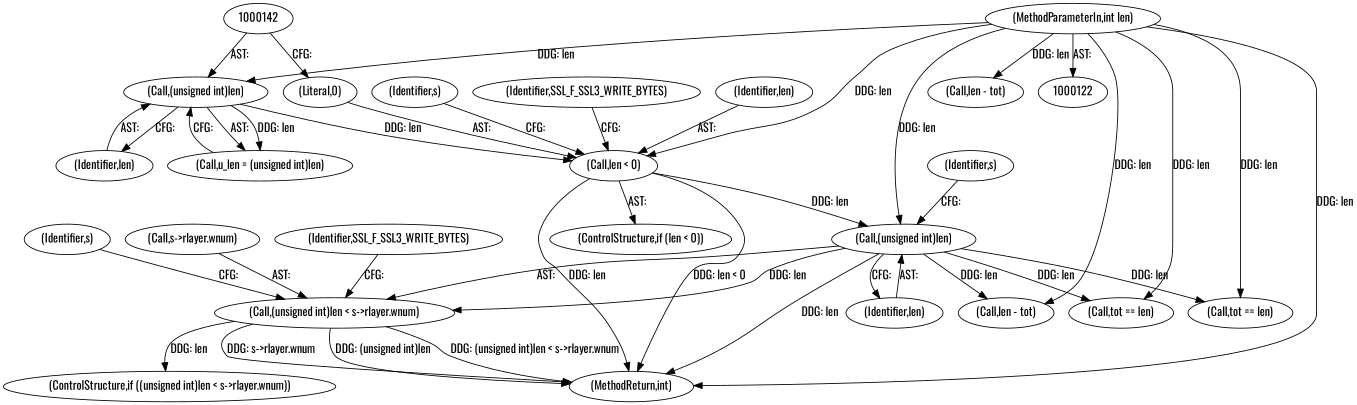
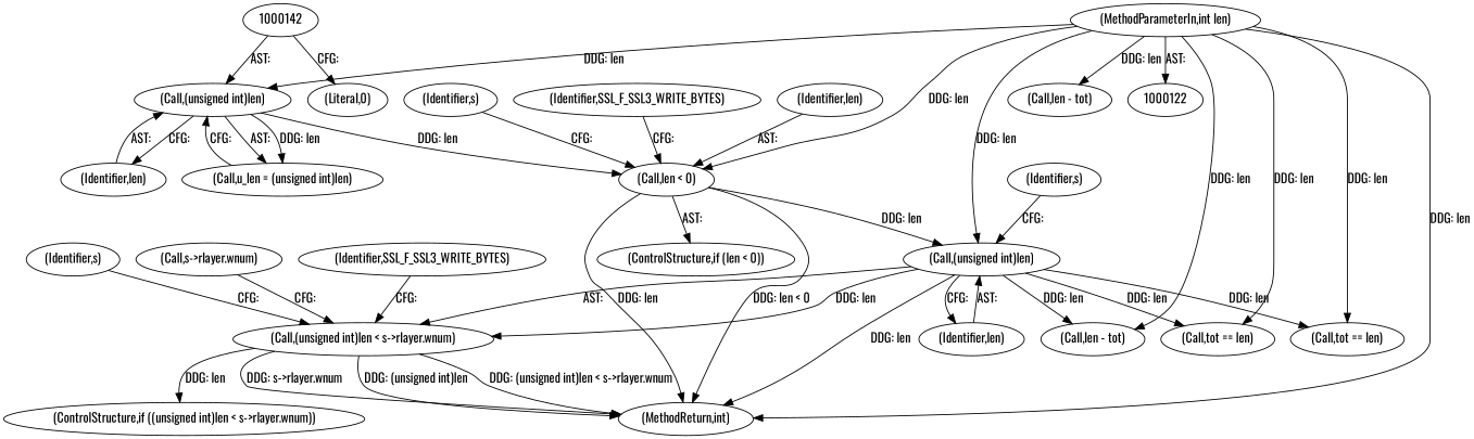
  digraph {
    fontname=Oswald
    node [fontname=Oswald]
    edge [fontname=Oswald]
    n1 [label="(Call,(unsigned int)len < s->rlayer.wnum)"]
    n2 [label="(MethodReturn,int)"]
    n3 [label="(ControlStructure,if ((unsigned int)len < s->rlayer.wnum))"]
    n4 [label="(Call,s->rlayer.wnum)"]
    n5 [label="(Call,(unsigned int)len)"]
    n6 [label="(Identifier,len)"]
    n7 [label="(Call,tot == len)"]
    n8 [label="(Call,len - tot)"]
    n9 [label="(Call,tot == len)"]
    n10 [label="(Call,len < 0)"]
    n11 [label="(ControlStructure,if (len < 0))"]
    n12 [label="(Literal,0)"]
    n13 [label="(Call,(unsigned int)len)"]
    n14 [label="(Identifier,len)"]
    n15 [label="(Call,u_len = (unsigned int)len)"]
    n16 [label="(MethodParameterIn,int len)"]
    n17 [label="(Call,len - tot)"]
    1000122
    n19 [label="(Identifier,s)"]
    n20 [label="(Identifier,SSL_F_SSL3_WRITE_BYTES)"]
    n21 [label="(Identifier,SSL_F_SSL3_WRITE_BYTES)"]
    n22 [label="(Identifier,len)"]
    n23 [label="(Identifier,s)"]
    n24 [label="(Identifier,s)"]
    1000142
    n1 -> n2 [label="DDG: s->rlayer.wnum"]
    n1 -> n2 [label="DDG: (unsigned int)len"]
    n1 -> n2 [label="DDG: (unsigned int)len < s->rlayer.wnum"]
    n1 -> n3 [label="DDG: len"]
-   n4 -> n1 [label="AST: "]
+   n4 -> n1 [label="CFG: "]
    n5 -> n1 [label="AST: "]
    n5 -> n1 [label="DDG: len"]
    n5 -> n2 [label="DDG: len"]
    n5 -> n6 [label="CFG: "]
    n5 -> n7 [label="DDG: len"]
    n5 -> n8 [label="DDG: len"]
    n5 -> n9 [label="DDG: len"]
    n6 -> n5 [label="AST: "]
    n10 -> n2 [label="DDG: len < 0"]
    n10 -> n2 [label="DDG: len"]
    n10 -> n5 [label="DDG: len"]
    n10 -> n11 [label="AST: "]
-   n12 -> n10 [label="AST: "]
    n13 -> n10 [label="DDG: len"]
    n13 -> n14 [label="CFG: "]
    n13 -> n15 [label="AST: "]
    n13 -> n15 [label="DDG: len"]
    n14 -> n13 [label="AST: "]
    n15 -> n13 [label="CFG: "]
    n16 -> n2 [label="DDG: len"]
    n16 -> n5 [label="DDG: len"]
    n16 -> n7 [label="DDG: len"]
    n16 -> n8 [label="DDG: len"]
    n16 -> n9 [label="DDG: len"]
    n16 -> n10 [label="DDG: len"]
    n16 -> n13 [label="DDG: len"]
    n16 -> n17 [label="DDG: len"]
    n16 -> 1000122 [label="AST: "]
    n19 -> n5 [label="CFG: "]
    n20 -> n1 [label="CFG: "]
    n21 -> n10 [label="CFG: "]
    n22 -> n10 [label="AST: "]
    n23 -> n1 [label="CFG: "]
    n24 -> n10 [label="CFG: "]
    1000142 -> n12 [label="CFG: "]
    1000142 -> n13 [label="AST: "]
  }
